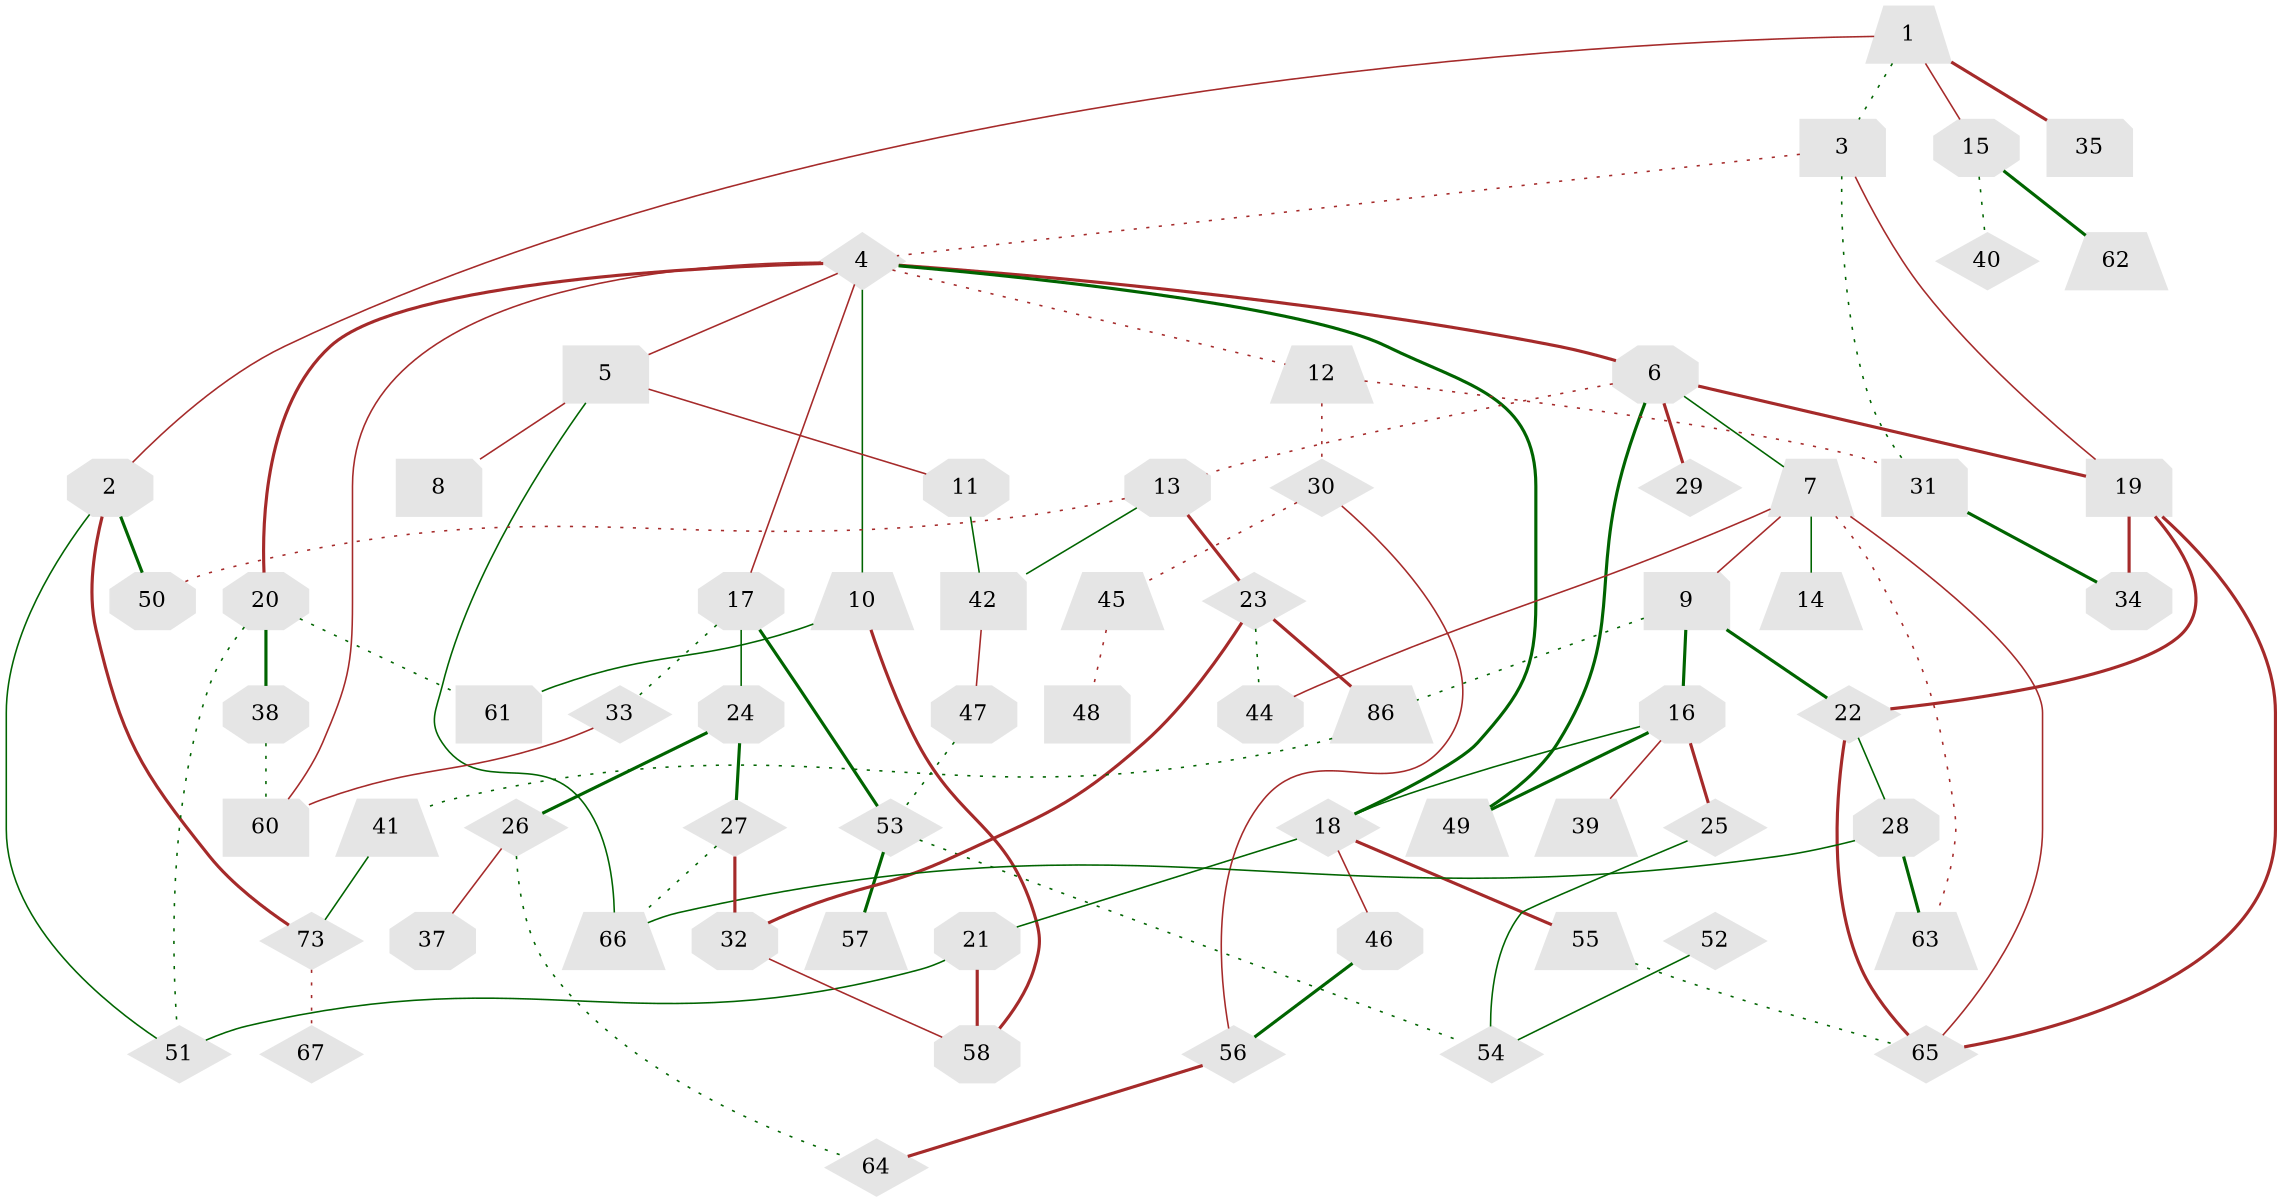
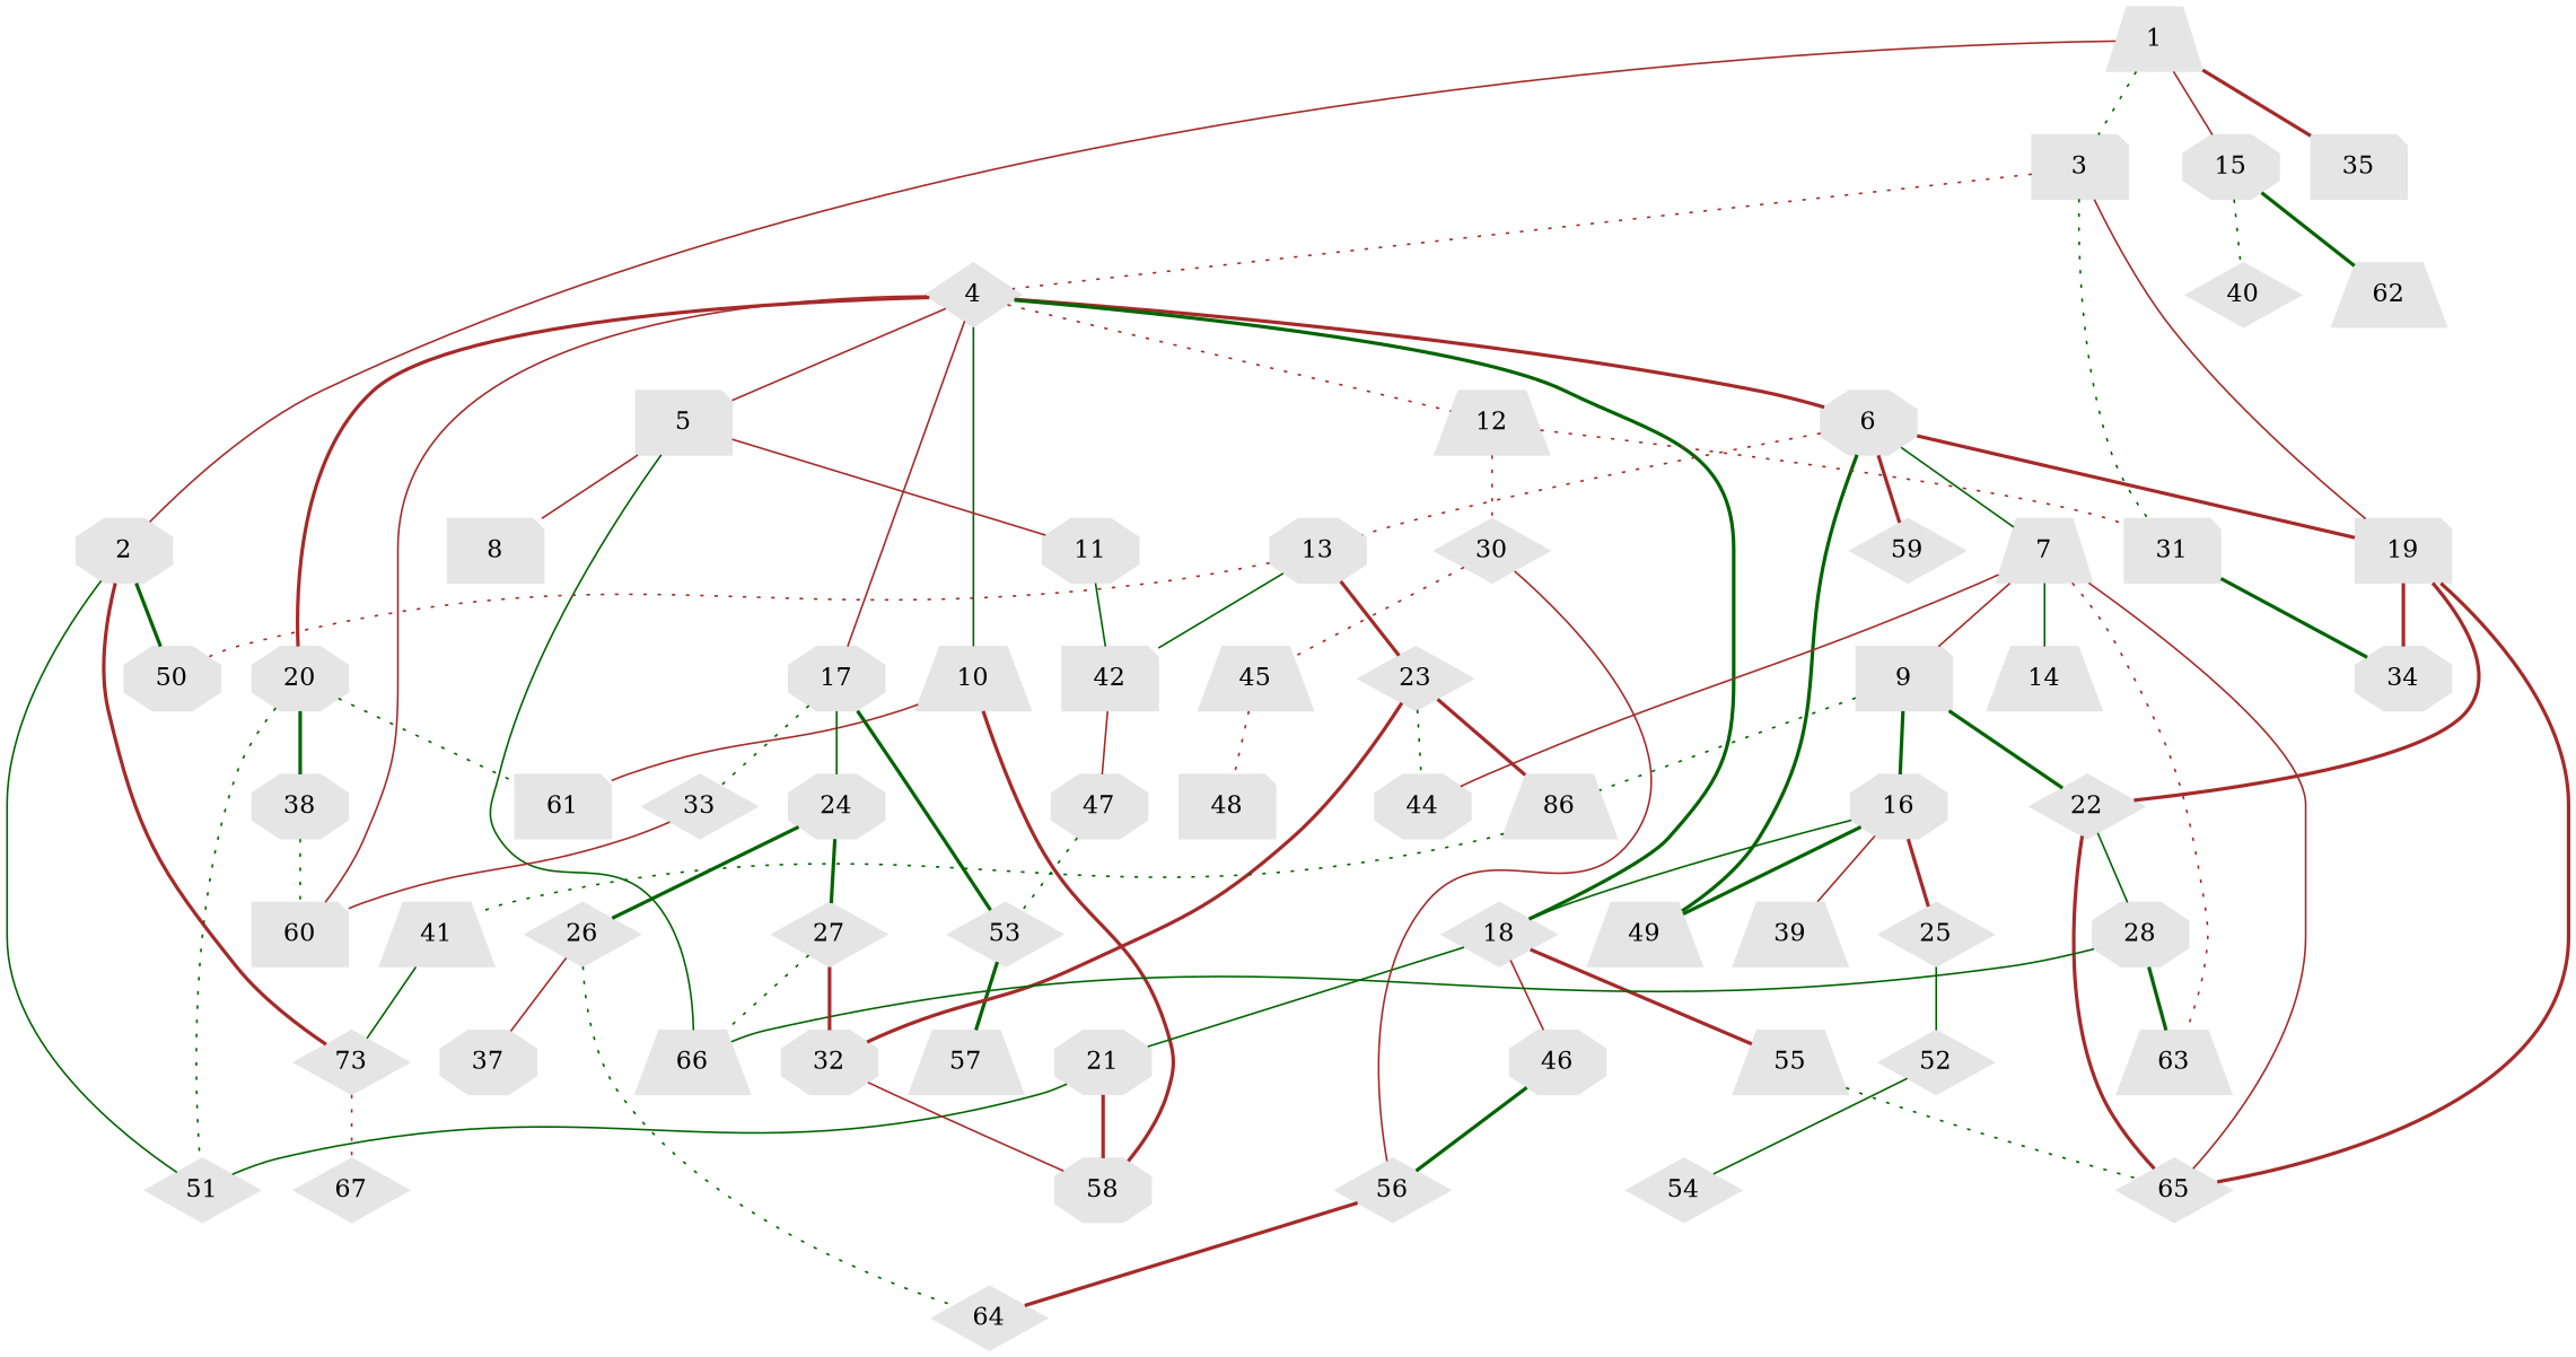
  graph {
    node [color=gray90 shape=octagon style=filled]
    edge [color=brown style=solid]
    1 [shape=trapezium]
    2
    3 [shape=note]
    15
    35 [shape=note]
    n6 [label=73 shape=diamond]
    50
    51 [shape=diamond]
    4 [shape=diamond]
    19 [shape=note]
    31 [shape=note]
    40 [shape=diamond]
    62 [shape=trapezium]
    67 [shape=diamond]
    5 [shape=note]
    6
    10 [shape=trapezium]
    12 [shape=trapezium]
    17
    18 [shape=diamond]
    20
    60 [shape=note]
    65 [shape=diamond]
    22 [shape=diamond]
    34
    8 [shape=note]
    11
    66 [shape=trapezium]
    7 [shape=trapezium]
    13
    49 [shape=trapezium]
-   59 [shape=diamond label=29]
+   59 [shape=diamond]
    58
    61 [shape=note]
    30 [shape=diamond]
    24
    33 [shape=diamond]
    53 [shape=diamond]
    21
    46
    55 [shape=trapezium]
    38
    42 [shape=note]
    9 [shape=note]
    14 [shape=trapezium]
    44
    63 [shape=trapezium]
    23 [shape=diamond]
    16
    n50 [label=86 shape=trapezium]
    25 [shape=diamond]
    39 [shape=trapezium]
    28
    41 [shape=trapezium]
    52 [shape=diamond]
    54 [shape=diamond]
    47
    45 [shape=trapezium]
    56 [shape=diamond]
    32
    26 [shape=diamond]
    27 [shape=diamond]
    57 [shape=trapezium]
    37
    64 [shape=diamond]
    48 [shape=note]
    1 -- 2
    1 -- 3 [color=darkgreen style=dotted]
    1 -- 15
    1 -- 35 [style=bold]
    2 -- n6 [style=bold]
    2 -- 50 [color=darkgreen style=bold]
    2 -- 51 [color=darkgreen]
    3 -- 4 [style=dotted]
    3 -- 19
    3 -- 31 [color=darkgreen style=dotted]
    15 -- 40 [color=darkgreen style=dotted]
    15 -- 62 [color=darkgreen style=bold]
    n6 -- 67 [style=dotted]
    4 -- 5
    4 -- 6 [style=bold]
    4 -- 10 [color=darkgreen]
    4 -- 12 [style=dotted]
    4 -- 17
    4 -- 18 [color=darkgreen style=bold]
    4 -- 20 [style=bold]
    4 -- 60
    19 -- 65 [style=bold]
    19 -- 22 [style=bold]
    19 -- 34 [style=bold]
    31 -- 34 [color=darkgreen style=bold]
    5 -- 8
    5 -- 11
    5 -- 66 [color=darkgreen]
    6 -- 19 [style=bold]
    6 -- 7 [color=darkgreen]
    6 -- 13 [style=dotted]
    6 -- 49 [color=darkgreen style=bold]
    6 -- 59 [style=bold]
    10 -- 58 [style=bold]
-   10 -- 61 [color=darkgreen]
+   10 -- 61
    12 -- 31 [style=dotted]
    12 -- 30 [style=dotted]
    17 -- 24 [color=darkgreen]
    17 -- 33 [color=darkgreen style=dotted]
    17 -- 53 [color=darkgreen style=bold]
    18 -- 21 [color=darkgreen]
    18 -- 46
    18 -- 55 [style=bold]
    20 -- 51 [color=darkgreen style=dotted]
    20 -- 61 [color=darkgreen style=dotted]
    20 -- 38 [color=darkgreen style=bold]
    22 -- 65 [style=bold]
    22 -- 28 [color=darkgreen]
    11 -- 42 [color=darkgreen]
    7 -- 65
    7 -- 9
    7 -- 14 [color=darkgreen]
    7 -- 44
    7 -- 63 [style=dotted]
    13 -- 50 [style=dotted]
    13 -- 42 [color=darkgreen]
    13 -- 23 [style=bold]
    30 -- 45 [style=dotted]
    30 -- 56
    24 -- 26 [color=darkgreen style=bold]
    24 -- 27 [color=darkgreen style=bold]
    33 -- 60
-   53 -- 54 [color=darkgreen style=dotted]
    53 -- 57 [color=darkgreen style=bold]
    21 -- 51 [color=darkgreen]
    21 -- 58 [style=bold]
    46 -- 56 [color=darkgreen style=bold]
    55 -- 65 [color=darkgreen style=dotted]
    38 -- 60 [color=darkgreen style=dotted]
    42 -- 47
    9 -- 22 [color=darkgreen style=bold]
    9 -- 16 [color=darkgreen style=bold]
    9 -- n50 [color=darkgreen style=dotted]
    23 -- 44 [color=darkgreen style=dotted]
    23 -- n50 [style=bold]
    23 -- 32 [style=bold]
    16 -- 18 [color=darkgreen]
    16 -- 49 [color=darkgreen style=bold]
    16 -- 25 [style=bold]
    16 -- 39
    n50 -- 41 [color=darkgreen style=dotted]
-   25 -- 54 [color=darkgreen]
+   25 -- 52 [color=darkgreen]
    28 -- 66 [color=darkgreen]
    28 -- 63 [color=darkgreen style=bold]
    41 -- n6 [color=darkgreen]
    52 -- 54 [color=darkgreen]
    47 -- 53 [color=darkgreen style=dotted]
    45 -- 48 [style=dotted]
    56 -- 64 [style=bold]
    32 -- 58
    26 -- 37
    26 -- 64 [color=darkgreen style=dotted]
    27 -- 66 [color=darkgreen style=dotted]
    27 -- 32 [style=bold]
  }
